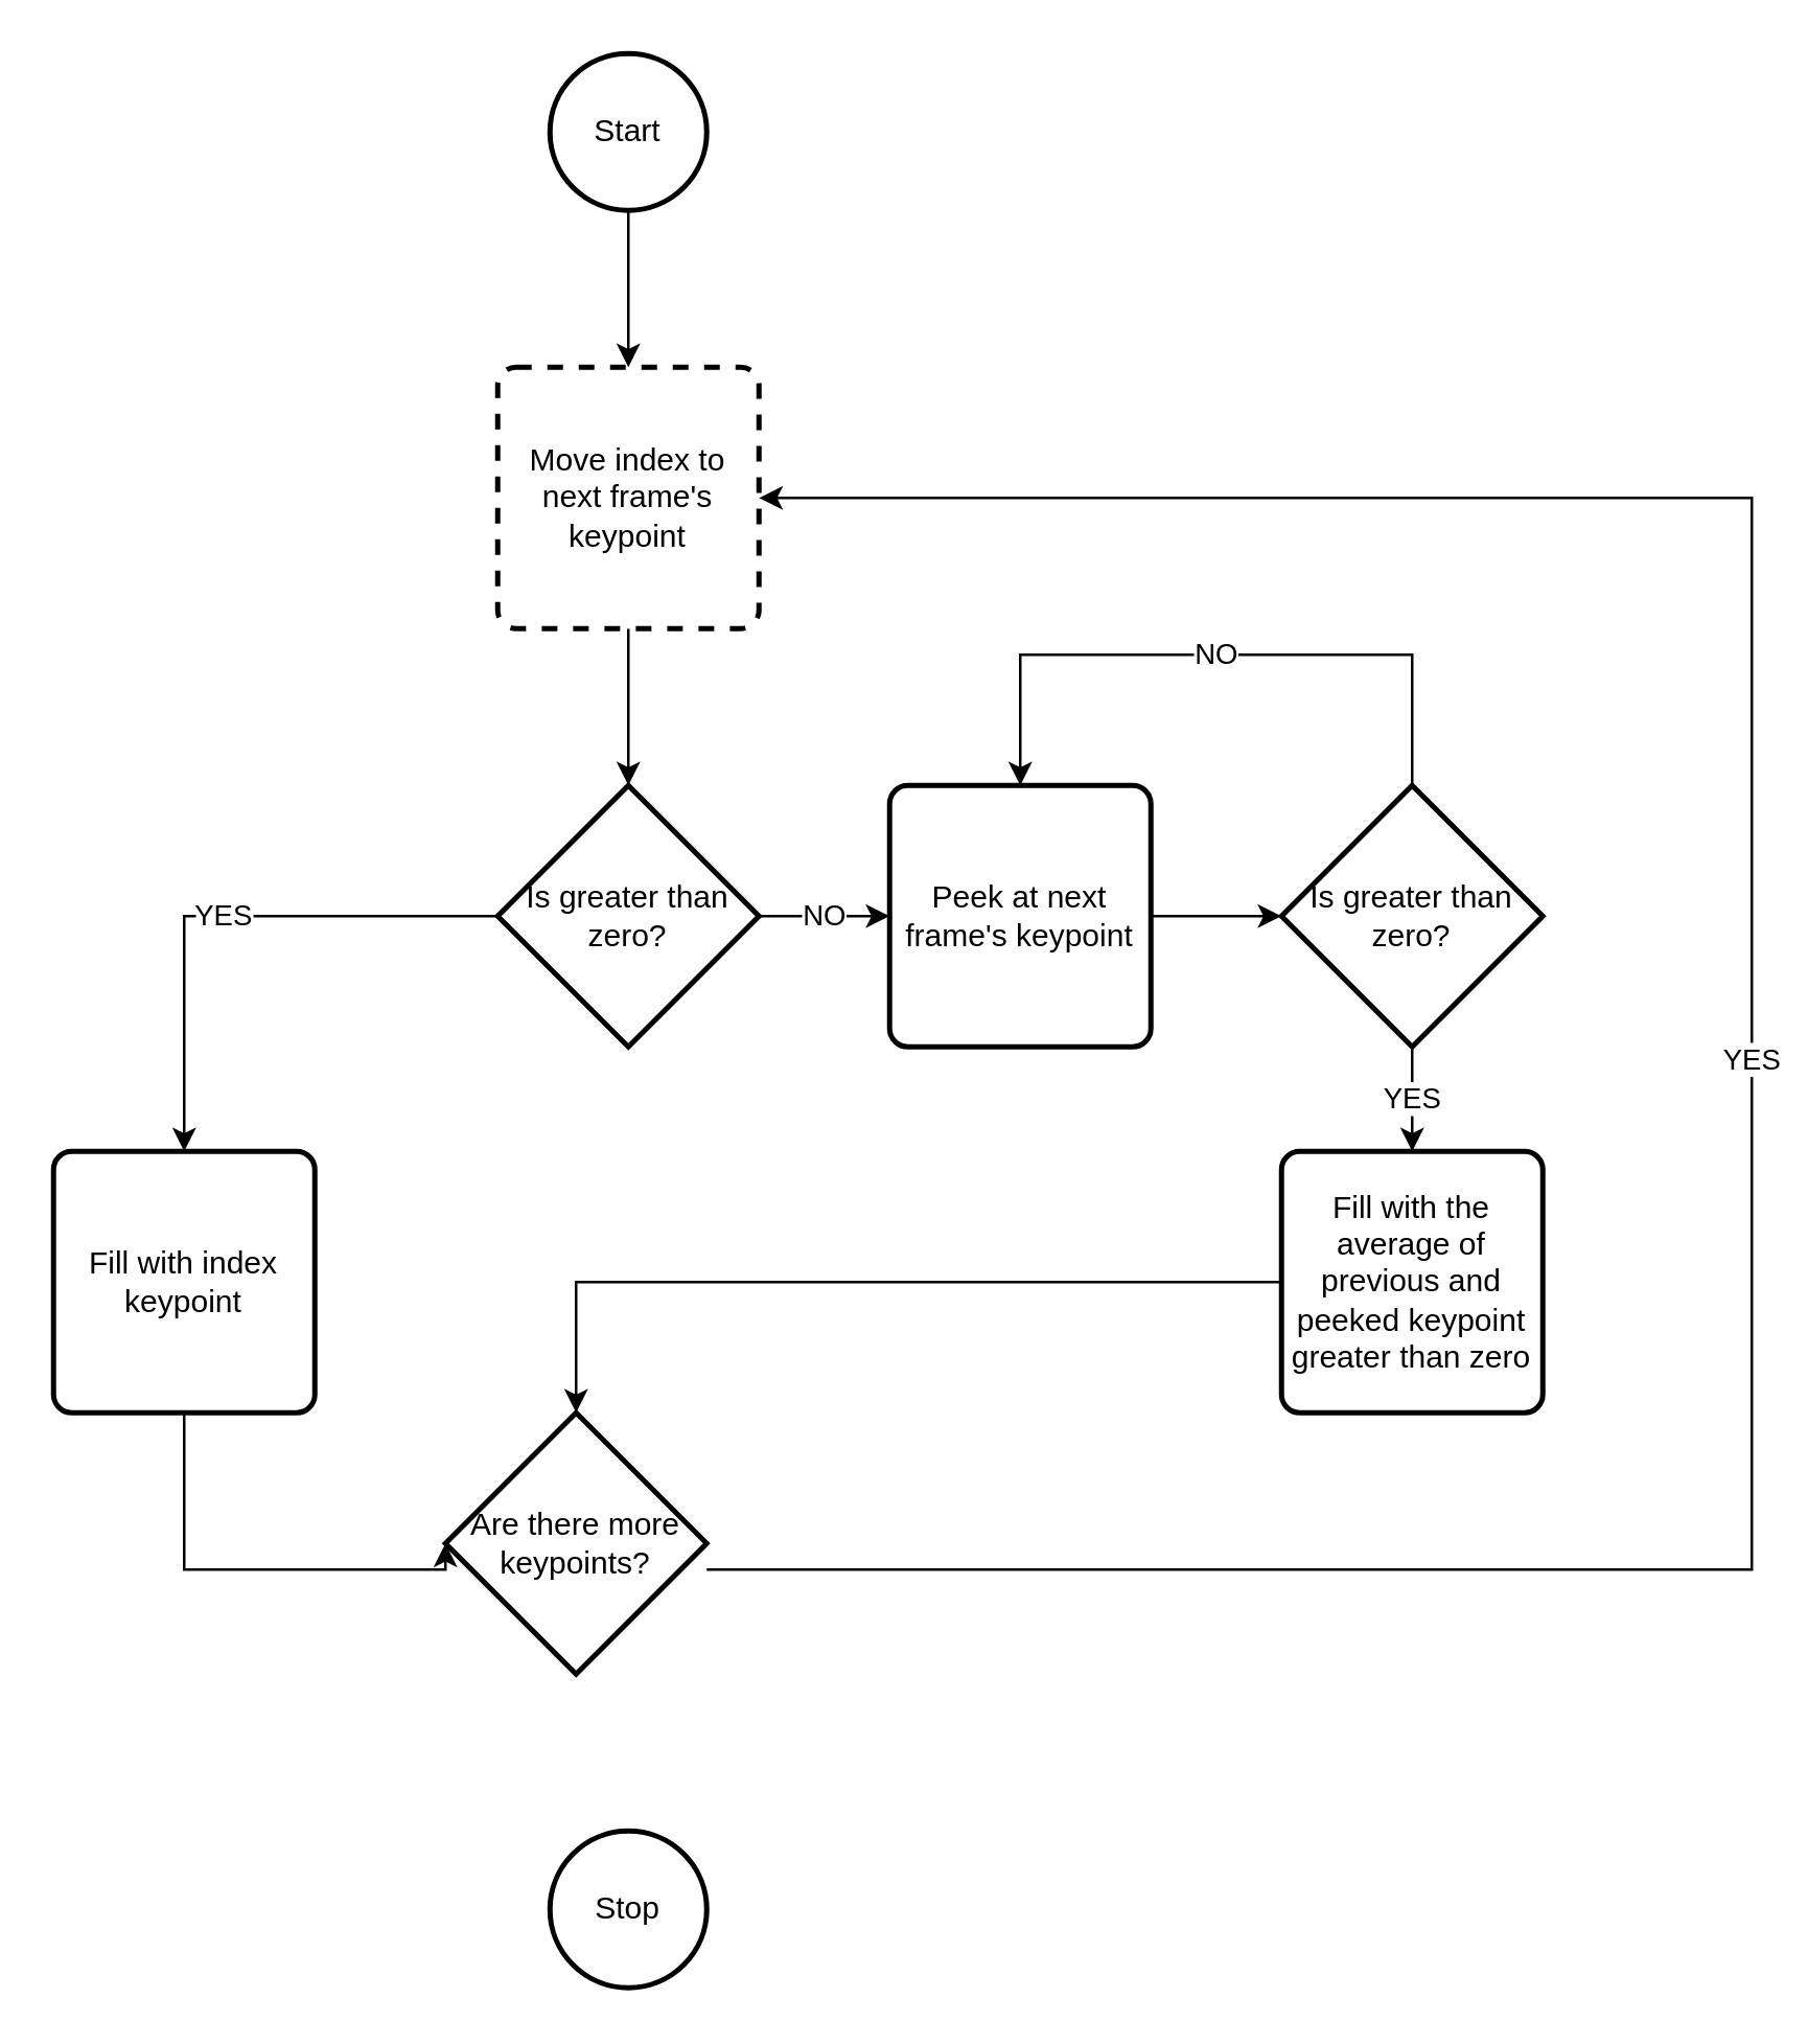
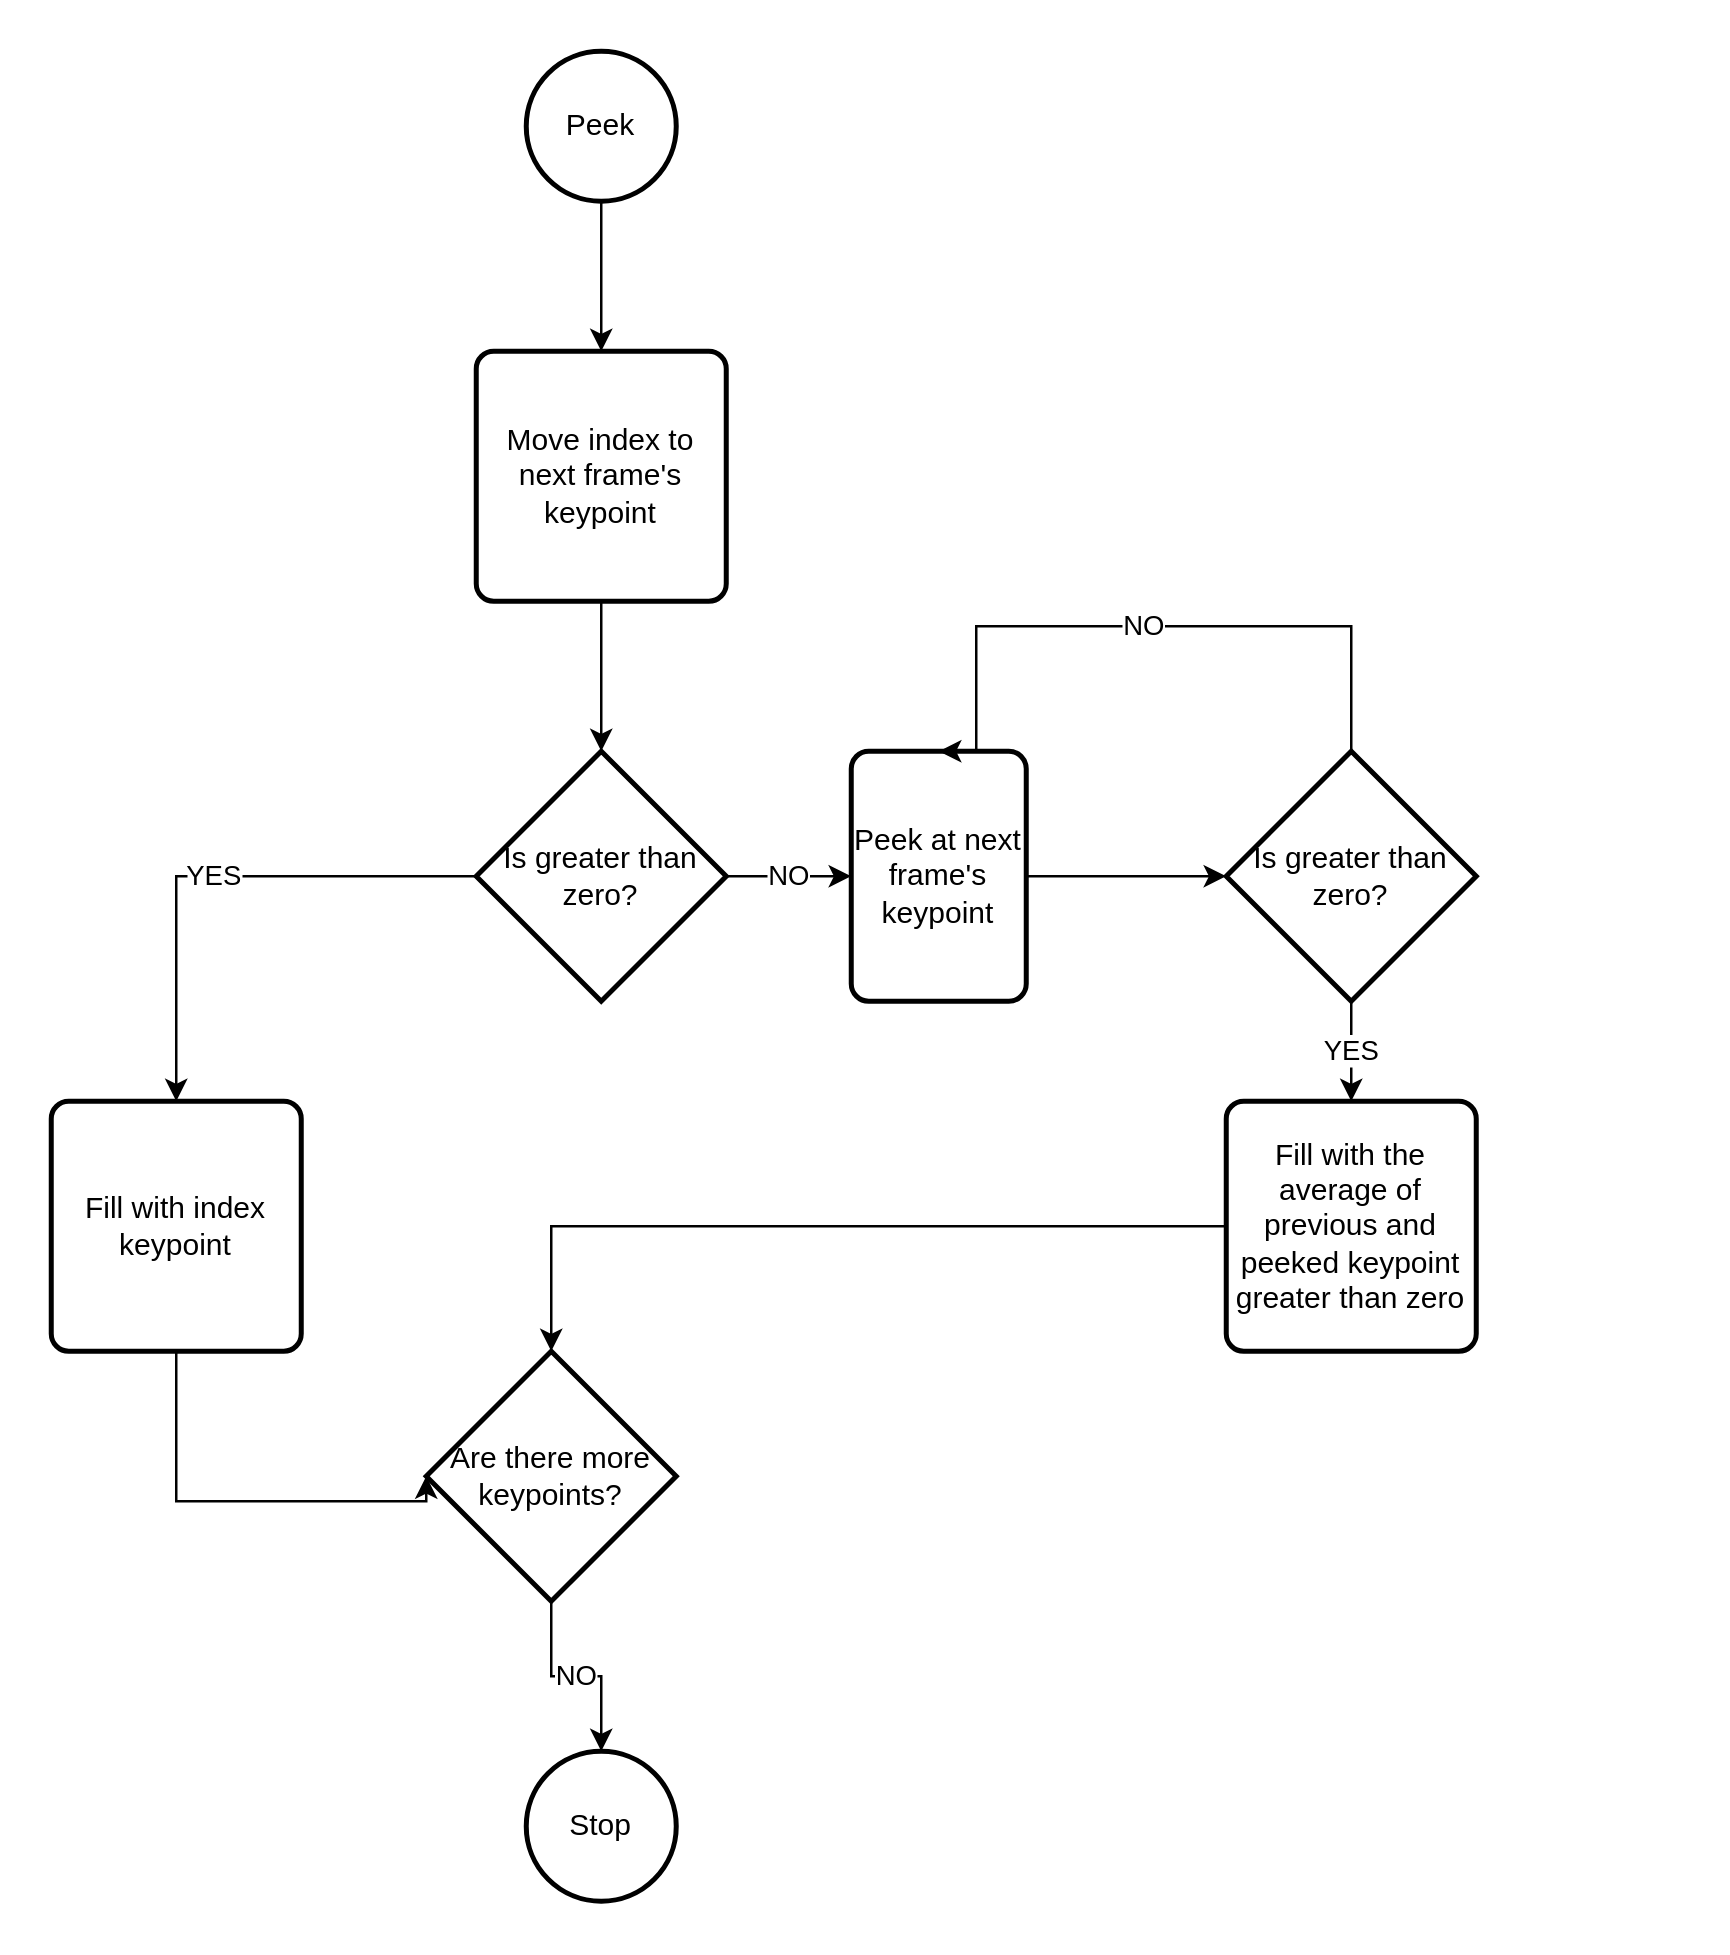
  <mxCell id="0" />
  <mxCell id="1" parent="0" />
  <mxCell id="2" value="YES" style="edgeStyle=orthogonalEdgeStyle;rounded=0;orthogonalLoop=1;jettySize=auto;html=1;entryX=0.5;entryY=0;entryDx=0;entryDy=0;" edge="1" parent="1" source="4" target="10"><mxGeometry relative="1" as="geometry" /></mxCell>
  <mxCell id="3" value="NO" style="edgeStyle=orthogonalEdgeStyle;rounded=0;orthogonalLoop=1;jettySize=auto;html=1;entryX=0;entryY=0.5;entryDx=0;entryDy=0;" edge="1" parent="1" source="4" target="16"><mxGeometry relative="1" as="geometry" /></mxCell>
  <mxCell id="4" value="Is greater than zero?" style="strokeWidth=2;html=1;shape=mxgraph.flowchart.decision;whiteSpace=wrap;" vertex="1" parent="1"><mxGeometry x="190" y="300" width="100" height="100" as="geometry" /></mxCell>
  <mxCell id="5" style="edgeStyle=orthogonalEdgeStyle;rounded=0;orthogonalLoop=1;jettySize=auto;html=1;entryX=0.5;entryY=0;entryDx=0;entryDy=0;" edge="1" parent="1" source="6" target="8"><mxGeometry relative="1" as="geometry" /></mxCell>
- <mxCell id="6" value="Start" style="strokeWidth=2;html=1;shape=mxgraph.flowchart.start_2;whiteSpace=wrap;" vertex="1" parent="1"><mxGeometry x="210" y="20" width="60" height="60" as="geometry" /></mxCell>
+ <mxCell id="6" value="Peek" style="strokeWidth=2;html=1;shape=mxgraph.flowchart.start_2;whiteSpace=wrap;" vertex="1" parent="1"><mxGeometry x="210" y="20" width="60" height="60" as="geometry" /></mxCell>
  <mxCell id="7" style="edgeStyle=orthogonalEdgeStyle;rounded=0;orthogonalLoop=1;jettySize=auto;html=1;entryX=0.5;entryY=0;entryDx=0;entryDy=0;entryPerimeter=0;" edge="1" parent="1" source="8" target="4"><mxGeometry relative="1" as="geometry" /></mxCell>
- <mxCell id="8" value="Move index to next frame's keypoint" style="rounded=1;whiteSpace=wrap;html=1;absoluteArcSize=1;arcSize=14;strokeWidth=2;dashed=1;" vertex="1" parent="1"><mxGeometry x="190" y="140" width="100" height="100" as="geometry" /></mxCell>
+ <mxCell id="8" value="Move index to next frame's keypoint" style="rounded=1;whiteSpace=wrap;html=1;absoluteArcSize=1;arcSize=14;strokeWidth=2;" vertex="1" parent="1"><mxGeometry x="190" y="140" width="100" height="100" as="geometry" /></mxCell>
  <mxCell id="9" style="edgeStyle=orthogonalEdgeStyle;rounded=0;orthogonalLoop=1;jettySize=auto;html=1;entryX=0;entryY=0.5;entryDx=0;entryDy=0;entryPerimeter=0;" edge="1" parent="1" source="10" target="13"><mxGeometry relative="1" as="geometry"><Array as="points"><mxPoint x="70" y="600" /></Array></mxGeometry></mxCell>
  <mxCell id="10" value="Fill with index keypoint" style="rounded=1;whiteSpace=wrap;html=1;absoluteArcSize=1;arcSize=14;strokeWidth=2;" vertex="1" parent="1"><mxGeometry x="20" y="440" width="100" height="100" as="geometry" /></mxCell>
- <mxCell id="12" value="YES" style="edgeStyle=orthogonalEdgeStyle;rounded=0;orthogonalLoop=1;jettySize=auto;html=1;entryX=1;entryY=0.5;entryDx=0;entryDy=0;" edge="1" parent="1" source="13" target="8"><mxGeometry relative="1" as="geometry"><Array as="points"><mxPoint x="670" y="600" /><mxPoint x="670" y="190" /></Array></mxGeometry></mxCell>
+ <mxCell id="11" value="NO" style="edgeStyle=orthogonalEdgeStyle;rounded=0;orthogonalLoop=1;jettySize=auto;html=1;entryX=0.5;entryY=0;entryDx=0;entryDy=0;entryPerimeter=0;" edge="1" parent="1" source="13" target="14"><mxGeometry relative="1" as="geometry" /></mxCell>
  <mxCell id="13" value="Are there more keypoints?" style="strokeWidth=2;html=1;shape=mxgraph.flowchart.decision;whiteSpace=wrap;" vertex="1" parent="1"><mxGeometry x="170" y="540" width="100" height="100" as="geometry" /></mxCell>
  <mxCell id="14" value="Stop" style="strokeWidth=2;html=1;shape=mxgraph.flowchart.start_2;whiteSpace=wrap;" vertex="1" parent="1"><mxGeometry x="210" y="700" width="60" height="60" as="geometry" /></mxCell>
  <mxCell id="15" style="edgeStyle=orthogonalEdgeStyle;rounded=0;orthogonalLoop=1;jettySize=auto;html=1;entryX=0;entryY=0.5;entryDx=0;entryDy=0;entryPerimeter=0;" edge="1" parent="1" source="16" target="19"><mxGeometry relative="1" as="geometry" /></mxCell>
- <mxCell id="16" value="Peek at next frame's keypoint" style="rounded=1;whiteSpace=wrap;html=1;absoluteArcSize=1;arcSize=14;strokeWidth=2;" vertex="1" parent="1"><mxGeometry x="340" y="300" width="100" height="100" as="geometry" /></mxCell>
+ <mxCell id="16" value="Peek at next frame's keypoint" style="rounded=1;whiteSpace=wrap;html=1;absoluteArcSize=1;arcSize=14;strokeWidth=2;" vertex="1" parent="1"><mxGeometry x="340" y="300" width="70" height="100" as="geometry" /></mxCell>
  <mxCell id="17" value="YES" style="edgeStyle=orthogonalEdgeStyle;rounded=0;orthogonalLoop=1;jettySize=auto;html=1;entryX=0.5;entryY=0;entryDx=0;entryDy=0;" edge="1" parent="1" source="19" target="21"><mxGeometry relative="1" as="geometry"><Array as="points" /></mxGeometry></mxCell>
  <mxCell id="18" value="NO" style="edgeStyle=orthogonalEdgeStyle;rounded=0;orthogonalLoop=1;jettySize=auto;html=1;entryX=0.5;entryY=0;entryDx=0;entryDy=0;" edge="1" parent="1" source="19" target="16"><mxGeometry relative="1" as="geometry"><Array as="points"><mxPoint x="540" y="250" /><mxPoint x="390" y="250" /></Array></mxGeometry></mxCell>
  <mxCell id="19" value="Is greater than zero?" style="strokeWidth=2;html=1;shape=mxgraph.flowchart.decision;whiteSpace=wrap;" vertex="1" parent="1"><mxGeometry x="490" y="300" width="100" height="100" as="geometry" /></mxCell>
  <mxCell id="20" style="edgeStyle=orthogonalEdgeStyle;rounded=0;orthogonalLoop=1;jettySize=auto;html=1;entryX=0.5;entryY=0;entryDx=0;entryDy=0;entryPerimeter=0;" edge="1" parent="1" source="21" target="13"><mxGeometry relative="1" as="geometry" /></mxCell>
  <mxCell id="21" value="Fill with the average of previous and peeked keypoint greater than zero" style="rounded=1;whiteSpace=wrap;html=1;absoluteArcSize=1;arcSize=14;strokeWidth=2;" vertex="1" parent="1"><mxGeometry x="490" y="440" width="100" height="100" as="geometry" /></mxCell>
